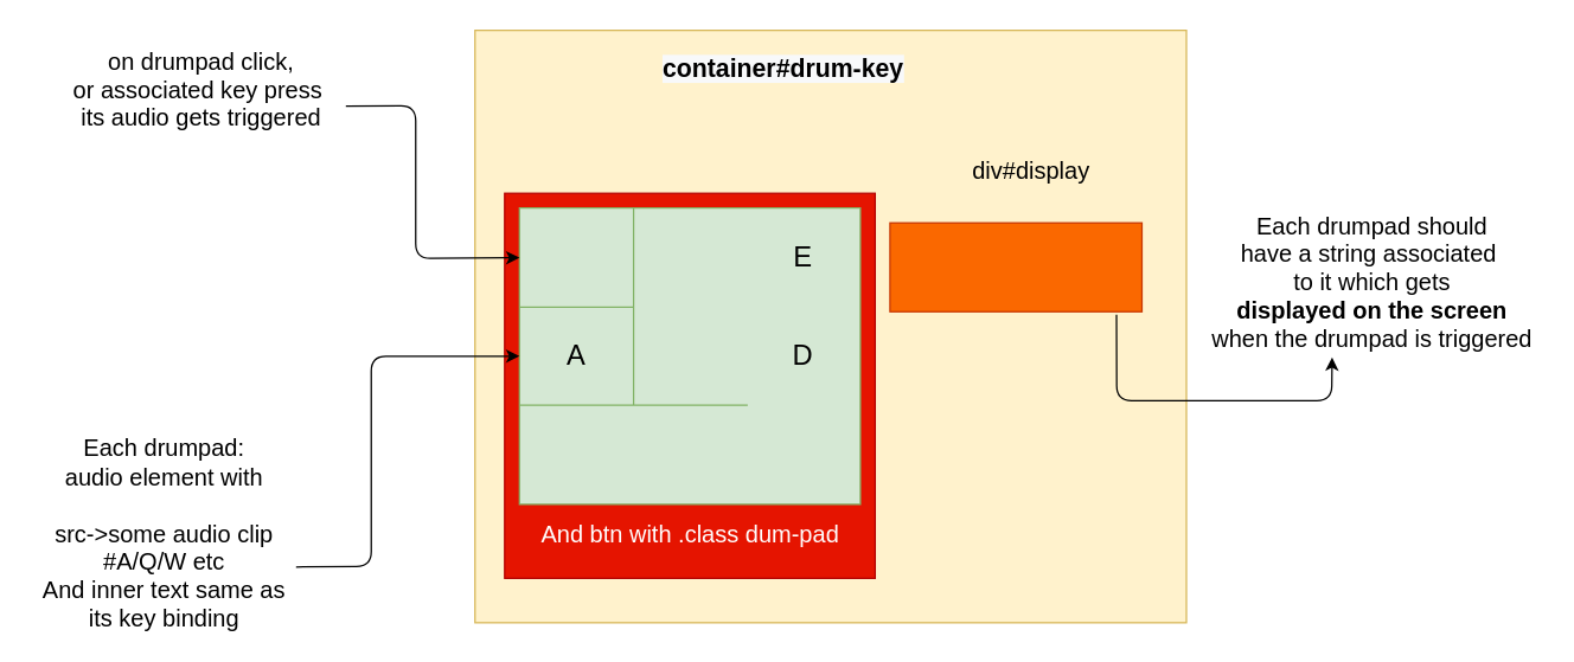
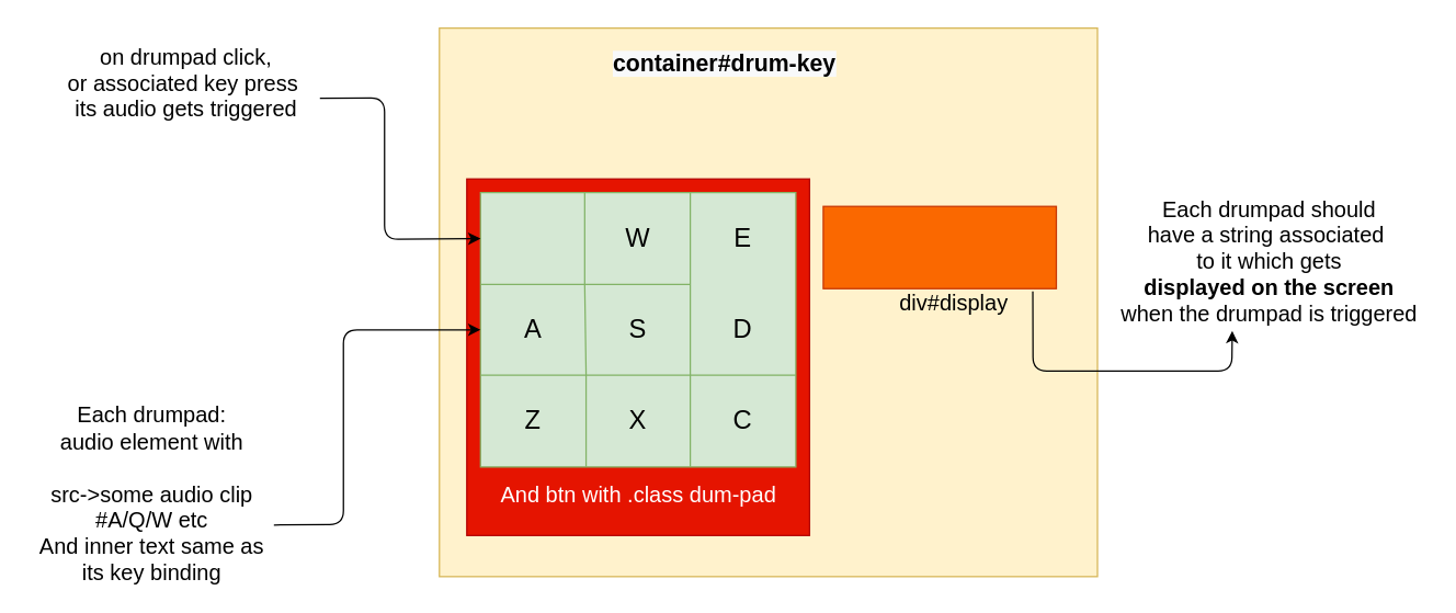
  <mxCell id="0" />
  <mxCell id="1" parent="0" />
  <mxCell id="2" value="" style="rounded=0;whiteSpace=wrap;html=1;fillColor=#fff2cc;strokeColor=#d6b656;" vertex="1" parent="1"><mxGeometry x="320" y="20" width="480" height="400" as="geometry" /></mxCell>
  <mxCell id="3" value="&lt;span style=&quot;color: rgb(0, 0, 0); font-family: helvetica; font-size: 17px; font-style: normal; letter-spacing: normal; text-align: center; text-indent: 0px; text-transform: none; word-spacing: 0px; background-color: rgb(248, 249, 250); display: inline; float: none;&quot;&gt;container#drum-key&lt;/span&gt;" style="text;whiteSpace=wrap;html=1;fontSize=17;fontStyle=1" vertex="1" parent="1"><mxGeometry x="445" y="30" width="230" height="30" as="geometry" /></mxCell>
  <mxCell id="4" value="" style="rounded=0;whiteSpace=wrap;html=1;fontSize=16;fillColor=#fa6800;strokeColor=#C73500;fontColor=#000000;" vertex="1" parent="1"><mxGeometry x="600" y="150" width="170" height="60" as="geometry" /></mxCell>
- <mxCell id="5" value="div#display" style="text;html=1;align=center;verticalAlign=middle;resizable=0;points=[];autosize=1;strokeColor=none;fontSize=16;" vertex="1" parent="1"><mxGeometry x="650" y="105" width="90" height="20" as="geometry" /></mxCell>
+ <mxCell id="5" value="div#display" style="text;html=1;align=center;verticalAlign=middle;resizable=0;points=[];autosize=1;strokeColor=none;fontSize=16;" vertex="1" parent="1"><mxGeometry x="650" y="210" width="90" height="20" as="geometry" /></mxCell>
  <mxCell id="6" value="" style="rounded=0;whiteSpace=wrap;html=1;fontSize=16;fillColor=#e51400;strokeColor=#B20000;fontColor=#ffffff;" vertex="1" parent="1"><mxGeometry x="340" y="130" width="250" height="260" as="geometry" /></mxCell>
  <mxCell id="7" value="" style="shape=table;html=1;whiteSpace=wrap;startSize=0;container=1;collapsible=0;childLayout=tableLayout;fontSize=14;fillColor=#d5e8d4;strokeColor=#82b366;" vertex="1" parent="1"><mxGeometry x="350" y="140" width="230" height="200" as="geometry" /></mxCell>
  <mxCell id="8" value="" style="shape=partialRectangle;html=1;whiteSpace=wrap;collapsible=0;dropTarget=0;pointerEvents=0;fillColor=none;top=0;left=0;bottom=0;right=0;points=[[0,0.5],[1,0.5]];portConstraint=eastwest;" vertex="1" parent="7"><mxGeometry width="230" height="67" as="geometry" /></mxCell>
+ <mxCell id="9" value="W" style="shape=partialRectangle;html=1;whiteSpace=wrap;connectable=0;overflow=hidden;fillColor=none;top=0;left=0;bottom=0;right=0;fontSize=19;" vertex="1" parent="8"><mxGeometry x="77" width="76" height="67" as="geometry" /></mxCell>
  <mxCell id="10" value="E" style="shape=partialRectangle;html=1;whiteSpace=wrap;connectable=0;overflow=hidden;fillColor=none;top=0;left=0;bottom=0;right=0;fontSize=19;" vertex="1" parent="8"><mxGeometry x="153" width="77" height="67" as="geometry" /></mxCell>
  <mxCell id="11" value="" style="shape=partialRectangle;html=1;whiteSpace=wrap;collapsible=0;dropTarget=0;pointerEvents=0;fillColor=none;top=0;left=0;bottom=0;right=0;points=[[0,0.5],[1,0.5]];portConstraint=eastwest;" vertex="1" parent="7"><mxGeometry y="67" width="230" height="66" as="geometry" /></mxCell>
  <mxCell id="12" value="A" style="shape=partialRectangle;html=1;whiteSpace=wrap;connectable=0;overflow=hidden;fillColor=none;top=0;left=0;bottom=0;right=0;fontSize=19;" vertex="1" parent="11"><mxGeometry width="77" height="66" as="geometry" /></mxCell>
+ <mxCell id="13" value="S" style="shape=partialRectangle;html=1;whiteSpace=wrap;connectable=0;overflow=hidden;fillColor=none;top=0;left=0;bottom=0;right=0;fontSize=19;" vertex="1" parent="11"><mxGeometry x="77" width="76" height="66" as="geometry" /></mxCell>
  <mxCell id="14" value="D" style="shape=partialRectangle;html=1;whiteSpace=wrap;connectable=0;overflow=hidden;fillColor=none;top=0;left=0;bottom=0;right=0;fontSize=19;" vertex="1" parent="11"><mxGeometry x="153" width="77" height="66" as="geometry" /></mxCell>
  <mxCell id="15" value="" style="shape=partialRectangle;html=1;whiteSpace=wrap;collapsible=0;dropTarget=0;pointerEvents=0;fillColor=none;top=0;left=0;bottom=0;right=0;points=[[0,0.5],[1,0.5]];portConstraint=eastwest;" vertex="1" parent="7"><mxGeometry y="133" width="230" height="67" as="geometry" /></mxCell>
+ <mxCell id="16" value="Z" style="shape=partialRectangle;html=1;whiteSpace=wrap;connectable=0;overflow=hidden;fillColor=none;top=0;left=0;bottom=0;right=0;fontSize=19;" vertex="1" parent="15"><mxGeometry width="77" height="67" as="geometry" /></mxCell>
+ <mxCell id="17" value="X" style="shape=partialRectangle;html=1;whiteSpace=wrap;connectable=0;overflow=hidden;fillColor=none;top=0;left=0;bottom=0;right=0;fontSize=19;" vertex="1" parent="15"><mxGeometry x="77" width="76" height="67" as="geometry" /></mxCell>
+ <mxCell id="18" value="C" style="shape=partialRectangle;html=1;whiteSpace=wrap;connectable=0;overflow=hidden;fillColor=none;top=0;left=0;bottom=0;right=0;fontSize=19;" vertex="1" parent="15"><mxGeometry x="153" width="77" height="67" as="geometry" /></mxCell>
  <mxCell id="19" value="&lt;font style=&quot;font-size: 16px;&quot;&gt;And btn with .class dum-pad&lt;/font&gt;" style="text;html=1;align=center;verticalAlign=middle;resizable=0;points=[];autosize=1;strokeColor=none;fontSize=16;fontColor=#FFFFFF;strokeWidth=1;" vertex="1" parent="1"><mxGeometry x="355" y="350" width="220" height="20" as="geometry" /></mxCell>
  <mxCell id="20" value="" style="endArrow=classic;html=1;fontSize=19;entryX=0;entryY=0.5;entryDx=0;entryDy=0;exitX=0.996;exitY=0.672;exitDx=0;exitDy=0;exitPerimeter=0;" edge="1" parent="1" source="21" target="11"><mxGeometry width="50" height="50" relative="1" as="geometry"><mxPoint x="210" y="520" as="sourcePoint" /><mxPoint x="490" y="190" as="targetPoint" /><Array as="points"><mxPoint x="250" y="382" /><mxPoint x="250" y="240" /></Array></mxGeometry></mxCell>
  <mxCell id="21" value="Each drumpad:&lt;br style=&quot;font-size: 16px&quot;&gt;audio element with&lt;br&gt;&lt;br&gt;src-&amp;gt;some audio clip&lt;br style=&quot;font-size: 16px&quot;&gt;#A/Q/W etc&lt;br&gt;And inner text same as&lt;br&gt;its key binding" style="text;html=1;align=center;verticalAlign=middle;resizable=0;points=[];autosize=1;strokeColor=none;fontSize=16;" vertex="1" parent="1"><mxGeometry x="20" y="295" width="180" height="130" as="geometry" /></mxCell>
  <mxCell id="22" value="" style="endArrow=classic;html=1;fontSize=16;entryX=0;entryY=0.5;entryDx=0;entryDy=0;exitX=1.015;exitY=0.687;exitDx=0;exitDy=0;exitPerimeter=0;" edge="1" parent="1" source="23" target="8"><mxGeometry width="50" height="50" relative="1" as="geometry"><mxPoint x="220" y="-30" as="sourcePoint" /><mxPoint x="490" y="190" as="targetPoint" /><Array as="points"><mxPoint x="280" y="71" /><mxPoint x="280" y="174" /></Array></mxGeometry></mxCell>
  <mxCell id="23" value="on drumpad click,&lt;br&gt;or associated key press&amp;nbsp;&lt;br&gt;its audio gets triggered" style="text;html=1;align=center;verticalAlign=middle;resizable=0;points=[];autosize=1;strokeColor=none;fontSize=16;" vertex="1" parent="1"><mxGeometry x="40" y="30" width="190" height="60" as="geometry" /></mxCell>
  <mxCell id="24" value="Each drumpad should&lt;br&gt;have a string associated&amp;nbsp;&lt;br&gt;to it which gets&lt;br&gt;&lt;b&gt;displayed on the screen&lt;br&gt;&lt;/b&gt;when the drumpad is triggered" style="text;html=1;align=center;verticalAlign=middle;resizable=0;points=[];autosize=1;strokeColor=none;fontSize=16;" vertex="1" parent="1"><mxGeometry x="810" y="140" width="230" height="100" as="geometry" /></mxCell>
  <mxCell id="25" value="" style="endArrow=classic;html=1;fontSize=16;entryX=0.384;entryY=1.008;entryDx=0;entryDy=0;entryPerimeter=0;exitX=0.899;exitY=1.033;exitDx=0;exitDy=0;exitPerimeter=0;" edge="1" parent="1" source="4" target="24"><mxGeometry width="50" height="50" relative="1" as="geometry"><mxPoint x="830" y="290" as="sourcePoint" /><mxPoint x="880" y="240" as="targetPoint" /><Array as="points"><mxPoint x="753" y="270" /><mxPoint x="898" y="270" /></Array></mxGeometry></mxCell>
